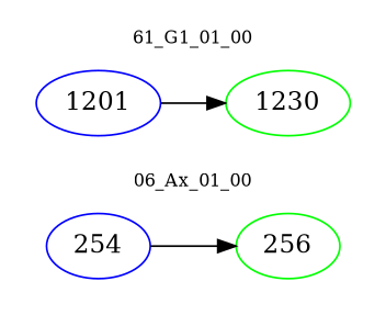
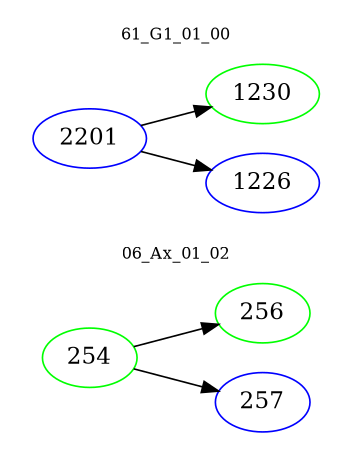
  digraph {
    rankdir=LR
    node [color=blue]
    edge [color=black]
-   n1 [label=254]
+   n1 [color=green label=254]
+   n2 [label=257]
    n3 [color=green label=256]
-   n4 [label=1201]
+   n4 [label=2201]
+   n5 [label=1226]
    n6 [color=green label=1230]
    subgraph cluster_1 {
      color=white
      fontsize=10
-     label="06_Ax_01_00"
+     label="06_Ax_01_02"
      n1
+     n2
      n3
    }
    subgraph cluster_2 {
      color=white
      fontsize=10
      label="61_G1_01_00"
      n4
+     n5
      n6
    }
+   n1 -> n2
    n1 -> n3
+   n4 -> n5
    n4 -> n6
  }
